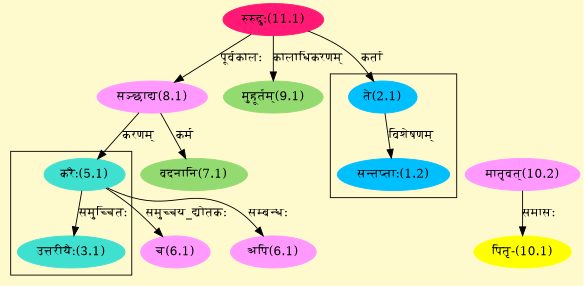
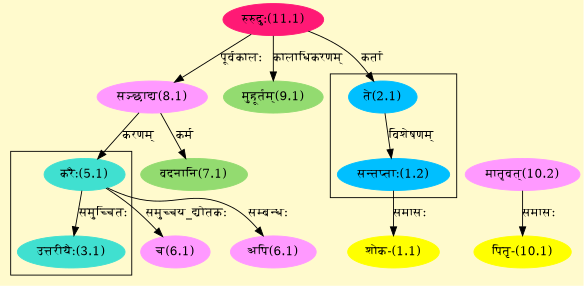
  digraph {
    bgcolor=lemonchiffon1
    compound=true
    rankdir=BT
    node [color="#FF99FF" style=filled]
    edge [dir=back]
    n1 [color="#00BFFF" label="सन्तप्ताः(1.2)"]
    n2 [color="#00BFFF" label="ते(2.1)"]
    n3 [color="#40E0D0" label="उत्तरीयैः(3.1)"]
    n4 [color="#40E0D0" label="करैः(5.1)"]
    n5 [color="#FF1975" label="रुरुदुः(11.1)"]
    n6 [label="सञ्छाद्य(8.1)"]
+   n7 [color="#FFFF00" label="शोक-(1.1)"]
    n8 [label="च(6.1)"]
    n9 [label="अपि(6.1)"]
    n10 [color="#93DB70" label="वदनानि(7.1)"]
    n11 [color="#93DB70" label="मुहूर्तम्(9.1)"]
    n12 [color="#FFFF00" label="पितृ-(10.1)"]
    n13 [label="मातृवत्(10.2)"]
    subgraph cluster_1 {
      n1
      n2
    }
    subgraph cluster_2 {
      n3
      n4
    }
    n1 -> n2 [label="विशेषणम्"]
    n2 -> n5 [label="कर्ता"]
    n3 -> n4 [label="समुच्चितः"]
    n4 -> n6 [label="करणम्"]
    n6 -> n5 [label="पूर्वकालः"]
+   n7 -> n1 [label="समासः"]
    n8 -> n4 [label="समुच्चय_द्योतकः"]
    n9 -> n4 [label="सम्बन्धः"]
    n10 -> n6 [label="कर्म"]
    n11 -> n5 [label="कालाधिकरणम्"]
    n12 -> n13 [label="समासः"]
  }
